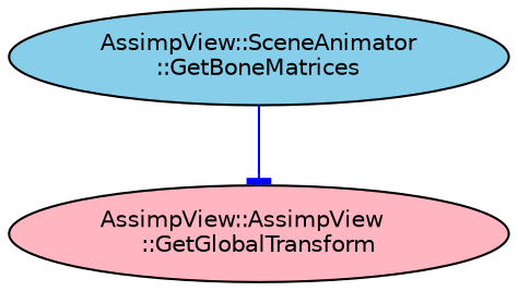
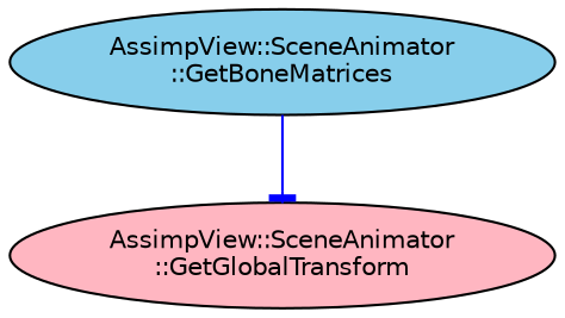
  digraph {
    rankdir=TB
    node [color=black fontname=Helvetica fontsize=10 shape=ellipse style=filled]
    n1 [fillcolor=skyblue fontcolor=black height=0.2 label="AssimpView::SceneAnimator\l::GetBoneMatrices" width=0.4]
-   n2 [fillcolor=lightpink height=0.2 label="AssimpView::AssimpView\l::GetGlobalTransform" width=0.4]
+   n2 [fillcolor=lightpink height=0.2 label="AssimpView::SceneAnimator\l::GetGlobalTransform" width=0.4]
    n1 -> n2 [color=blue fontname=Helvetica fontsize=10 labelfontname=Helvetica labelfontsize=10 style=solid arrowhead=tee]
  }
